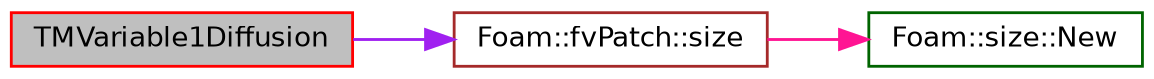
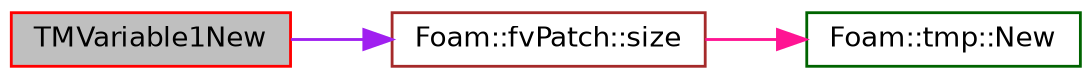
  digraph {
    rankdir=LR
    node [fontname=Helvetica fontsize=10 shape=record]
    edge [fontname=Helvetica fontsize=10 labelfontname=Helvetica labelfontsize=10 style=solid]
-   n1 [color=red fillcolor=grey75 fontcolor=black height=0.2 label=TMVariable1Diffusion style=filled width=0.4]
+   n1 [color=red fillcolor=grey75 fontcolor=black height=0.2 label=TMVariable1New style=filled width=0.4]
    n2 [color=brown height=0.2 label="Foam::fvPatch::size" width=0.4]
-   n3 [color=darkgreen height=0.2 label="Foam::size::New" width=0.4]
+   n3 [color=darkgreen height=0.2 label="Foam::tmp::New" width=0.4]
    n1 -> n2 [color=purple]
    n2 -> n3 [color=deeppink]
  }
